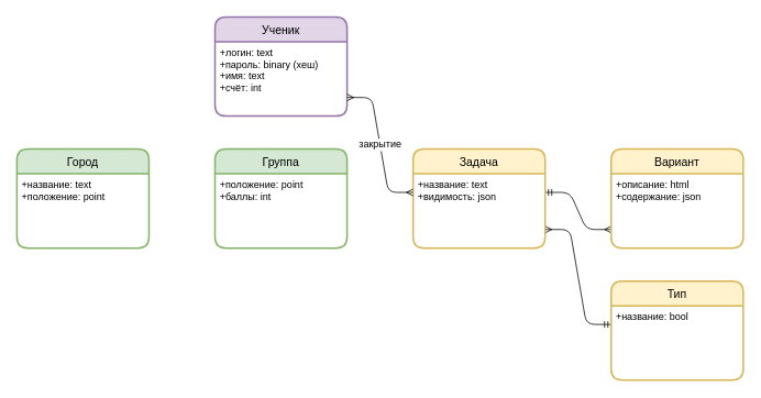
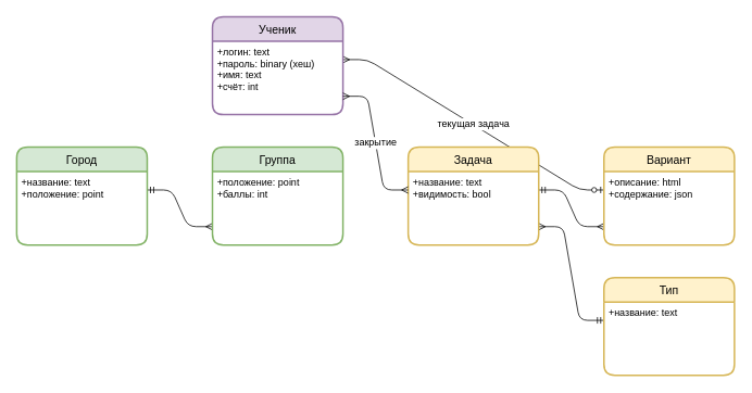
  <mxCell id="0" />
  <mxCell id="1" parent="0" />
+ <mxCell id="2" value="текущая задача" style="edgeStyle=entityRelationEdgeStyle;fontSize=12;html=1;endArrow=ERmany;startArrow=ERzeroToOne;rounded=1;entryX=1;entryY=0.25;entryDx=0;entryDy=0;exitX=0;exitY=0.25;exitDx=0;exitDy=0;endFill=0;" parent="1" source="13" target="17" edge="1"><mxGeometry width="100" height="100" relative="1" as="geometry"><mxPoint x="790" y="-130" as="sourcePoint" /><mxPoint x="890" y="-230" as="targetPoint" /></mxGeometry></mxCell>
  <mxCell id="3" value="" style="edgeStyle=entityRelationEdgeStyle;fontSize=12;html=1;endArrow=ERmany;startArrow=ERmandOne;rounded=1;exitX=1;exitY=0.25;exitDx=0;exitDy=0;entryX=0;entryY=0.75;entryDx=0;entryDy=0;endFill=0;" parent="1" source="11" target="13" edge="1"><mxGeometry x="-0.066" y="-13" width="100" height="100" relative="1" as="geometry"><mxPoint x="840" y="-180" as="sourcePoint" /><mxPoint x="940" y="-280" as="targetPoint" /><mxPoint as="offset" /></mxGeometry></mxCell>
  <mxCell id="4" value="" style="edgeStyle=entityRelationEdgeStyle;fontSize=12;html=1;endArrow=ERmany;startArrow=ERmandOne;rounded=1;exitX=0;exitY=0.25;exitDx=0;exitDy=0;entryX=1;entryY=0.75;entryDx=0;entryDy=0;endFill=0;" parent="1" source="15" target="11" edge="1"><mxGeometry width="100" height="100" relative="1" as="geometry"><mxPoint x="910" y="-150" as="sourcePoint" /><mxPoint x="1010" y="-250" as="targetPoint" /></mxGeometry></mxCell>
+ <mxCell id="5" value="" style="edgeStyle=entityRelationEdgeStyle;fontSize=12;html=1;endArrow=ERmany;startArrow=ERmandOne;rounded=1;exitX=1;exitY=0.25;exitDx=0;exitDy=0;entryX=0;entryY=0.75;entryDx=0;entryDy=0;endFill=0;" parent="1" source="7" target="9" edge="1"><mxGeometry x="-0.066" y="-13" width="100" height="100" relative="1" as="geometry"><mxPoint x="180" y="278.5" as="sourcePoint" /><mxPoint x="260" y="233.5" as="targetPoint" /><mxPoint as="offset" /></mxGeometry></mxCell>
  <mxCell id="6" value="Город" style="swimlane;childLayout=stackLayout;horizontal=1;startSize=30;horizontalStack=0;rounded=1;fontSize=14;fontStyle=0;strokeWidth=2;resizeParent=0;resizeLast=1;shadow=0;dashed=0;align=center;fillColor=#d5e8d4;strokeColor=#82b366;" parent="1" vertex="1"><mxGeometry width="160" height="120" as="geometry" x="20" y="180" /></mxCell>
  <mxCell id="7" value="+название: text&#10;+положение: point" style="align=left;strokeColor=none;fillColor=none;spacingLeft=4;fontSize=12;verticalAlign=top;resizable=0;rotatable=0;part=1;" parent="6" vertex="1"><mxGeometry y="30" width="160" height="90" as="geometry" /></mxCell>
  <mxCell id="8" value="Группа" style="swimlane;childLayout=stackLayout;horizontal=1;startSize=30;horizontalStack=0;rounded=1;fontSize=14;fontStyle=0;strokeWidth=2;resizeParent=0;resizeLast=1;shadow=0;dashed=0;align=center;fillColor=#d5e8d4;strokeColor=#82b366;" parent="1" vertex="1"><mxGeometry x="260" width="160" height="120" as="geometry" y="180" /></mxCell>
  <mxCell id="9" value="+положение: point&#10;+баллы: int" style="align=left;strokeColor=none;fillColor=none;spacingLeft=4;fontSize=12;verticalAlign=top;resizable=0;rotatable=0;part=1;" parent="8" vertex="1"><mxGeometry y="30" width="160" height="90" as="geometry" /></mxCell>
  <mxCell id="10" value="Задача" style="swimlane;childLayout=stackLayout;horizontal=1;startSize=30;horizontalStack=0;rounded=1;fontSize=14;fontStyle=0;strokeWidth=2;resizeParent=0;resizeLast=1;shadow=0;dashed=0;align=center;fillColor=#fff2cc;strokeColor=#d6b656;" parent="1" vertex="1"><mxGeometry x="500" width="160" height="120" as="geometry" y="180" /></mxCell>
- <mxCell id="11" value="+название: text&#10;+видимость: json" style="align=left;strokeColor=none;fillColor=none;spacingLeft=4;fontSize=12;verticalAlign=top;resizable=0;rotatable=0;part=1;" parent="10" vertex="1"><mxGeometry y="30" width="160" height="90" as="geometry" /></mxCell>
+ <mxCell id="11" value="+название: text&#10;+видимость: bool" style="align=left;strokeColor=none;fillColor=none;spacingLeft=4;fontSize=12;verticalAlign=top;resizable=0;rotatable=0;part=1;" parent="10" vertex="1"><mxGeometry y="30" width="160" height="90" as="geometry" /></mxCell>
  <mxCell id="12" value="Вариант" style="swimlane;childLayout=stackLayout;horizontal=1;startSize=30;horizontalStack=0;rounded=1;fontSize=14;fontStyle=0;strokeWidth=2;resizeParent=0;resizeLast=1;shadow=0;dashed=0;align=center;fillColor=#fff2cc;strokeColor=#d6b656;" parent="1" vertex="1"><mxGeometry x="740" width="160" height="120" as="geometry" y="180" /></mxCell>
  <mxCell id="13" value="+описание: html&#10;+содержание: json" style="align=left;strokeColor=none;fillColor=none;spacingLeft=4;fontSize=12;verticalAlign=top;resizable=0;rotatable=0;part=1;" parent="12" vertex="1"><mxGeometry y="30" width="160" height="90" as="geometry" /></mxCell>
  <mxCell id="14" value="Тип" style="swimlane;childLayout=stackLayout;horizontal=1;startSize=30;horizontalStack=0;rounded=1;fontSize=14;fontStyle=0;strokeWidth=2;resizeParent=0;resizeLast=1;shadow=0;dashed=0;align=center;fillColor=#fff2cc;strokeColor=#d6b656;" parent="1" vertex="1"><mxGeometry x="740" y="340" width="160" height="120" as="geometry" /></mxCell>
- <mxCell id="15" value="+название: bool" style="align=left;strokeColor=none;fillColor=none;spacingLeft=4;fontSize=12;verticalAlign=top;resizable=0;rotatable=0;part=1;" parent="14" vertex="1"><mxGeometry y="30" width="160" height="90" as="geometry" /></mxCell>
+ <mxCell id="15" value="+название: text" style="align=left;strokeColor=none;fillColor=none;spacingLeft=4;fontSize=12;verticalAlign=top;resizable=0;rotatable=0;part=1;" parent="14" vertex="1"><mxGeometry y="30" width="160" height="90" as="geometry" /></mxCell>
  <mxCell id="16" value="Ученик" style="swimlane;childLayout=stackLayout;horizontal=1;startSize=30;horizontalStack=0;rounded=1;fontSize=14;fontStyle=0;strokeWidth=2;resizeParent=0;resizeLast=1;shadow=0;dashed=0;align=center;fillColor=#e1d5e7;strokeColor=#9673a6;" parent="1" vertex="1"><mxGeometry x="260" y="20" width="160" height="120" as="geometry" /></mxCell>
  <mxCell id="17" value="+логин: text&#10;+пароль: binary (хеш)&#10;+имя: text&#10;+счёт: int" style="align=left;strokeColor=none;fillColor=none;spacingLeft=4;fontSize=12;verticalAlign=top;resizable=0;rotatable=0;part=1;" parent="16" vertex="1"><mxGeometry y="30" width="160" height="90" as="geometry" /></mxCell>
  <mxCell id="18" value="закрытие" style="edgeStyle=entityRelationEdgeStyle;fontSize=12;html=1;endArrow=ERmany;startArrow=ERmany;rounded=1;entryX=0;entryY=0.25;entryDx=0;entryDy=0;exitX=1;exitY=0.75;exitDx=0;exitDy=0;" parent="1" source="17" target="11" edge="1"><mxGeometry width="100" height="100" relative="1" as="geometry"><mxPoint x="420" y="90" as="sourcePoint" /><mxPoint x="740" y="360" as="targetPoint" /></mxGeometry></mxCell>
